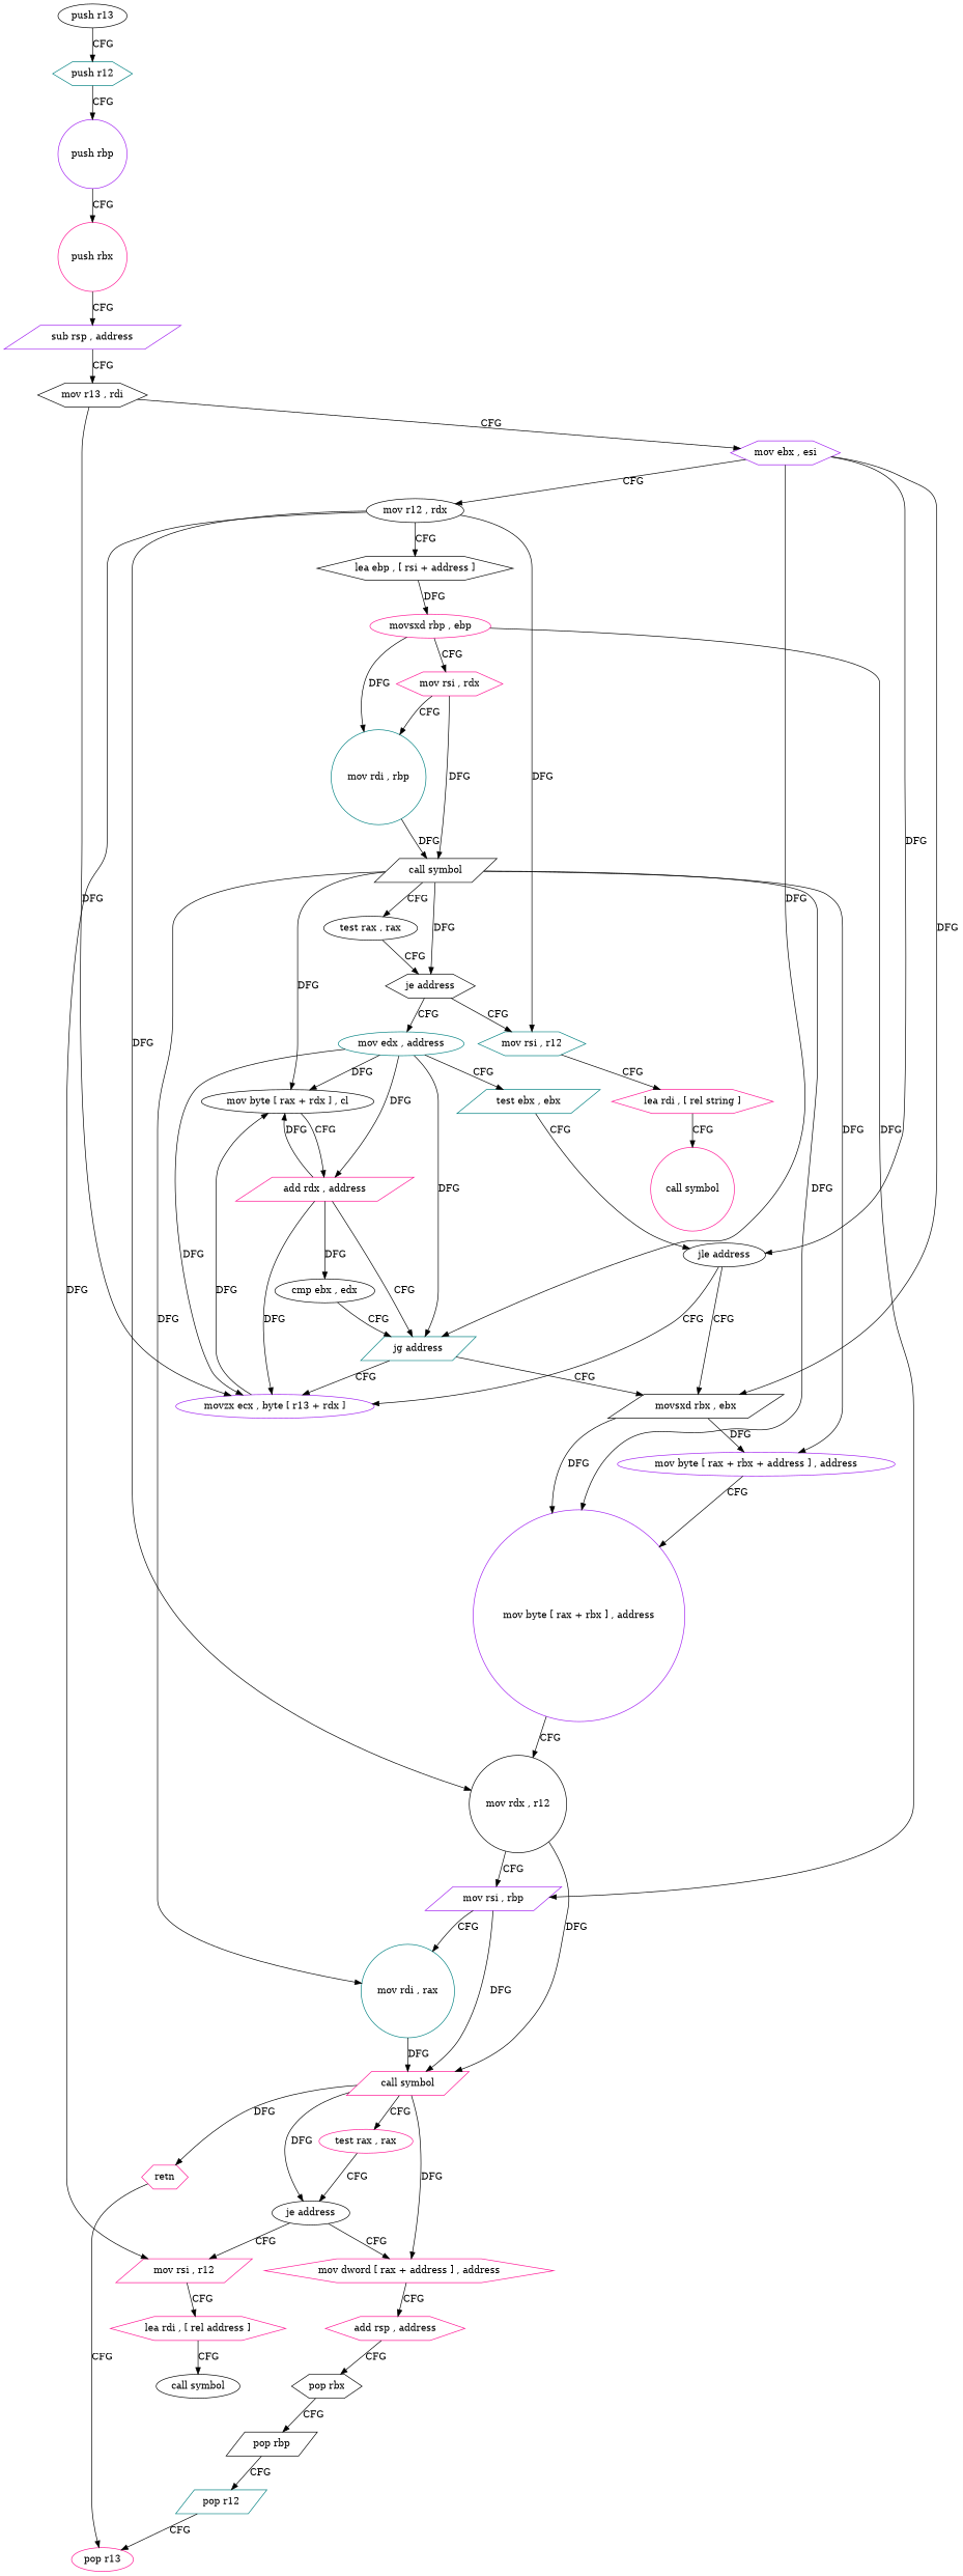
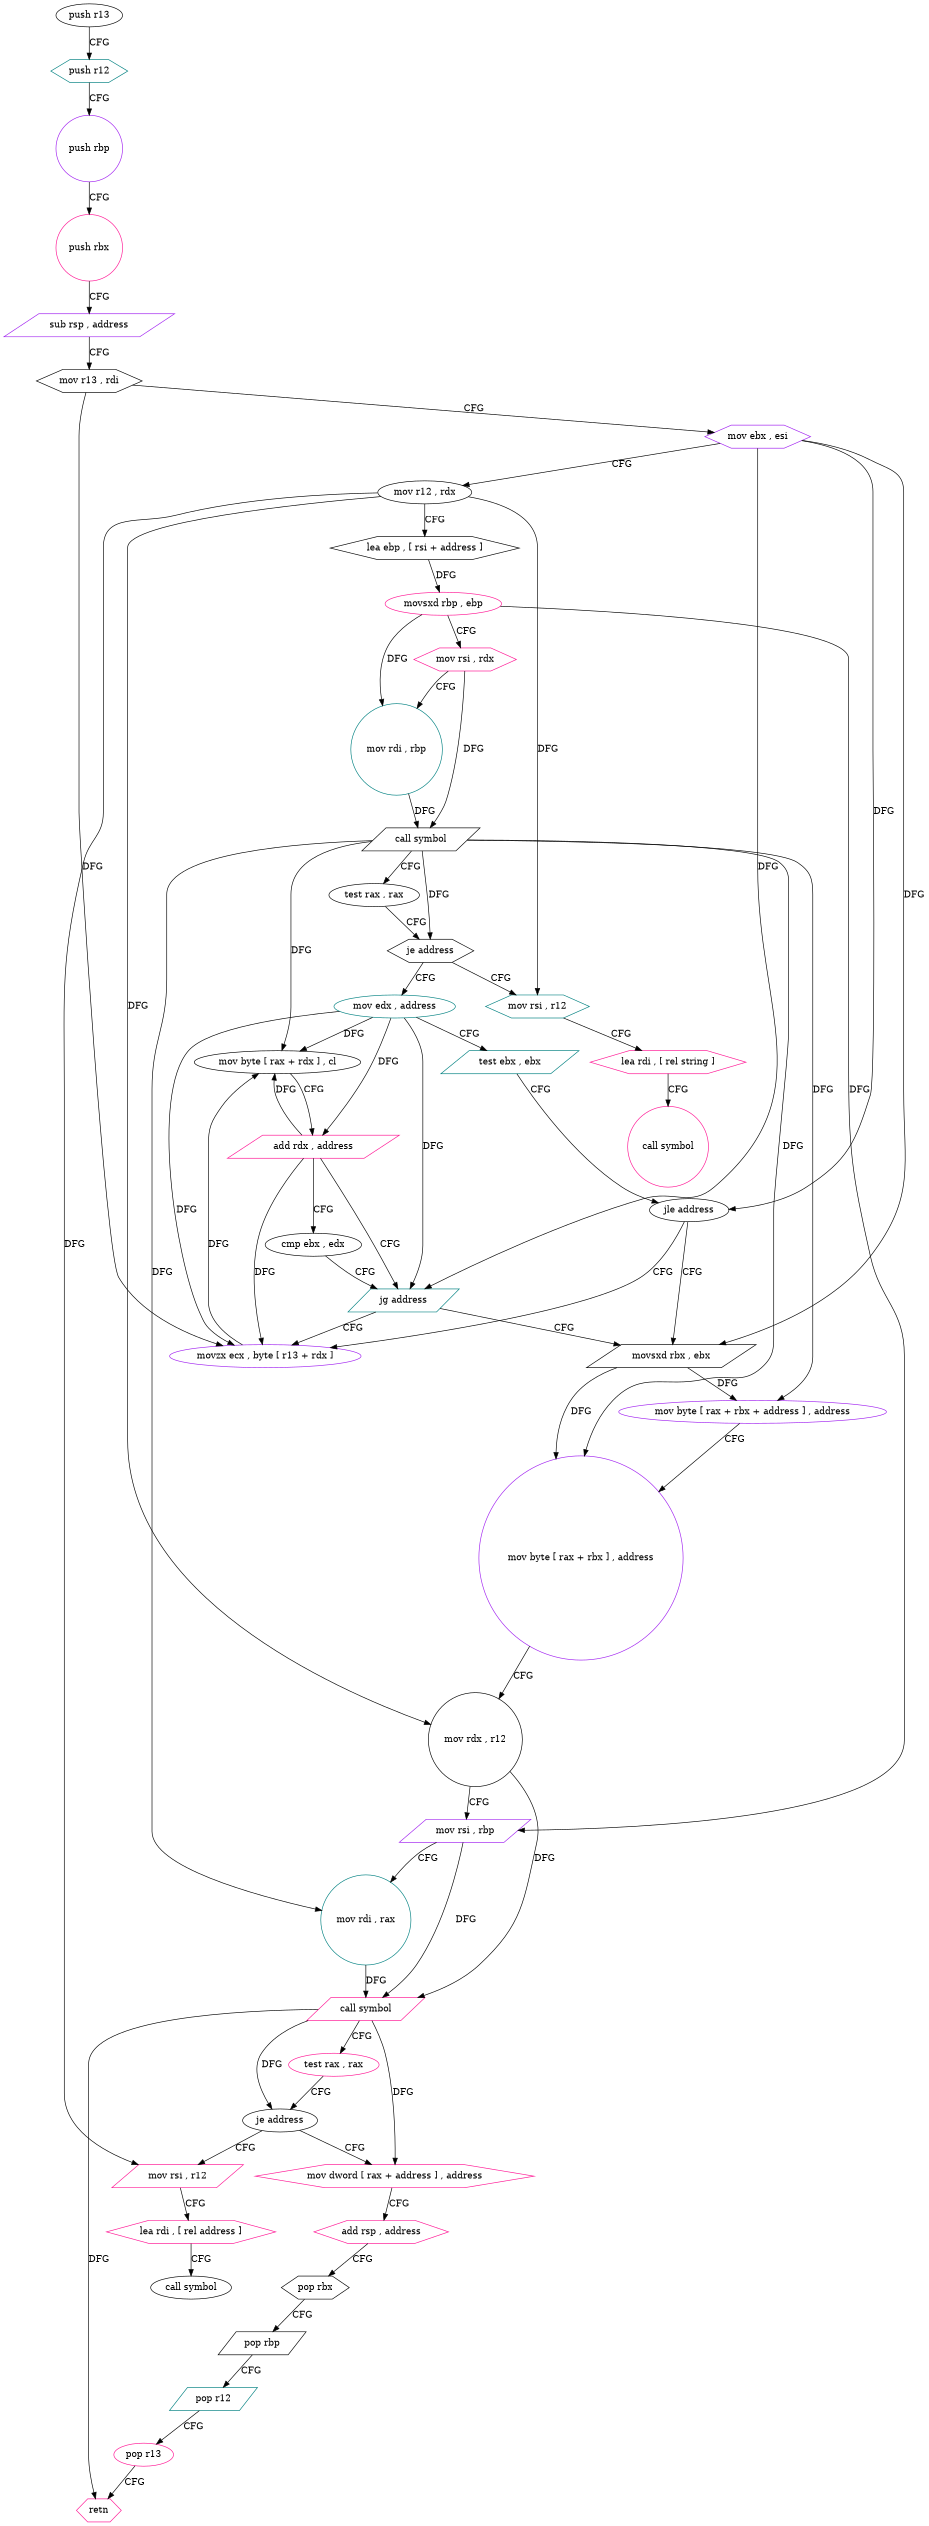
  digraph {
    node [color=black shape=ellipse]
    n1 [label="push r13"]
    n2 [color=teal label="push r12" shape=hexagon]
    n3 [color=purple label="push rbp" shape=circle]
    n4 [color=deeppink label="push rbx" shape=circle]
    n5 [color=purple label="sub rsp , address" shape=parallelogram]
    n6 [label="mov r13 , rdi" shape=hexagon]
    n7 [color=purple label="mov ebx , esi" shape=hexagon]
    n8 [color=purple label="movzx ecx , byte [ r13 + rdx ]"]
    n9 [label="mov r12 , rdx"]
    n10 [label="jle address"]
    n11 [label="movsxd rbx , ebx" shape=parallelogram]
    n12 [color=teal label="jg address" shape=parallelogram]
    n13 [label="mov byte [ rax + rdx ] , cl"]
    n14 [label="lea ebp , [ rsi + address ]" shape=hexagon]
    n15 [color=teal label="mov rsi , r12" shape=hexagon]
    n16 [label="mov rdx , r12" shape=circle]
    n17 [color=deeppink label="mov rsi , r12" shape=parallelogram]
    n18 [color=purple label="mov byte [ rax + rbx + address ] , address"]
    n19 [color=purple label="mov byte [ rax + rbx ] , address" shape=circle]
    n20 [color=deeppink label="movsxd rbp , ebp"]
    n21 [color=deeppink label="lea rdi , [ rel string ]" shape=hexagon]
    n22 [color=purple label="mov rsi , rbp" shape=parallelogram]
    n23 [color=deeppink label="call symbol" shape=parallelogram]
    n24 [color=deeppink label="lea rdi , [ rel address ]" shape=hexagon]
    n25 [color=deeppink label="mov rsi , rdx" shape=hexagon]
    n26 [color=teal label="mov rdi , rbp" shape=circle]
    n27 [label="call symbol" shape=parallelogram]
    n28 [color=teal label="mov rdi , rax" shape=circle]
    n29 [label="test rax , rax"]
    n30 [label="je address" shape=hexagon]
    n31 [color=teal label="mov edx , address"]
    n32 [color=deeppink label="add rdx , address" shape=parallelogram]
    n33 [color=teal label="test ebx , ebx" shape=parallelogram]
    n34 [color=deeppink label="call symbol" shape=circle]
    n35 [label="cmp ebx , edx"]
    n36 [color=deeppink label="test rax , rax"]
    n37 [label="je address"]
    n38 [color=deeppink label="mov dword [ rax + address ] , address" shape=hexagon]
    n39 [color=deeppink label=retn shape=hexagon]
    n40 [color=deeppink label="add rsp , address" shape=hexagon]
    n41 [label="call symbol"]
    n42 [label="pop rbx" shape=hexagon]
    n43 [label="pop rbp" shape=parallelogram]
    n44 [color=teal label="pop r12" shape=parallelogram]
    n45 [color=deeppink label="pop r13"]
    n1 -> n2 [label=CFG]
    n2 -> n3 [label=CFG]
    n3 -> n4 [label=CFG]
    n4 -> n5 [label=CFG]
    n5 -> n6 [label=CFG]
    n6 -> n7 [label=CFG]
    n6 -> n8 [label=DFG]
    n7 -> n9 [label=CFG]
    n7 -> n10 [label=DFG]
    n7 -> n11 [label=DFG]
    n7 -> n12 [label=DFG]
    n8 -> n13 [label=DFG]
    n9 -> n14 [label=CFG]
    n9 -> n15 [label=DFG]
    n9 -> n16 [label=DFG]
    n9 -> n17 [label=DFG]
    n10 -> n8 [label=CFG]
    n10 -> n11 [label=CFG]
    n11 -> n18 [label=DFG]
    n11 -> n19 [label=DFG]
    n12 -> n8 [label=CFG]
    n12 -> n11 [label=CFG]
    n13 -> n32 [label=CFG]
    n14 -> n20 [label=DFG]
    n15 -> n21 [label=CFG]
    n16 -> n22 [label=CFG]
    n16 -> n23 [label=DFG]
    n17 -> n24 [label=CFG]
    n18 -> n19 [label=CFG]
    n19 -> n16 [label=CFG]
    n20 -> n22 [label=DFG]
    n20 -> n25 [label=CFG]
    n20 -> n26 [label=DFG]
    n21 -> n34 [label=CFG]
    n22 -> n23 [label=DFG]
    n22 -> n28 [label=CFG]
    n23 -> n36 [label=CFG]
    n23 -> n37 [label=DFG]
    n23 -> n38 [label=DFG]
    n23 -> n39 [label=DFG]
    n24 -> n41 [label=CFG]
    n25 -> n26 [label=CFG]
    n25 -> n27 [label=DFG]
    n26 -> n27 [label=DFG]
    n27 -> n13 [label=DFG]
    n27 -> n18 [label=DFG]
    n27 -> n19 [label=DFG]
    n27 -> n28 [label=DFG]
    n27 -> n29 [label=CFG]
    n27 -> n30 [label=DFG]
    n28 -> n23 [label=DFG]
    n29 -> n30 [label=CFG]
    n30 -> n15 [label=CFG]
    n30 -> n31 [label=CFG]
    n31 -> n8 [label=DFG]
    n31 -> n12 [label=DFG]
    n31 -> n13 [label=DFG]
    n31 -> n32 [label=DFG]
    n31 -> n33 [label=CFG]
    n32 -> n8 [label=DFG]
    n32 -> n12 [label=CFG]
    n32 -> n13 [label=DFG]
-   n32 -> n35 [label=DFG]
+   n32 -> n35 [label=CFG]
    n33 -> n10 [label=CFG]
    n35 -> n12 [label=CFG]
    n36 -> n37 [label=CFG]
    n37 -> n17 [label=CFG]
    n37 -> n38 [label=CFG]
    n38 -> n40 [label=CFG]
    n40 -> n42 [label=CFG]
    n42 -> n43 [label=CFG]
    n43 -> n44 [label=CFG]
    n44 -> n45 [label=CFG]
-   n39 -> n45 [label=CFG]
+   n45 -> n39 [label=CFG]
  }
